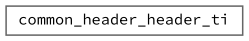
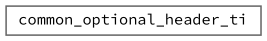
  digraph {
    rankdir=LR
    fontname="Source Code Pro"
-   n1 [color=grey40 fillcolor=white fontname="Source Code Pro" fontsize=10 height=0.2 label=common_header_header_ti shape=box style=filled width=0.4]
+   n1 [color=grey40 fillcolor=white fontname="Source Code Pro" fontsize=10 height=0.2 label=common_optional_header_ti shape=box style=filled width=0.4]
  }
